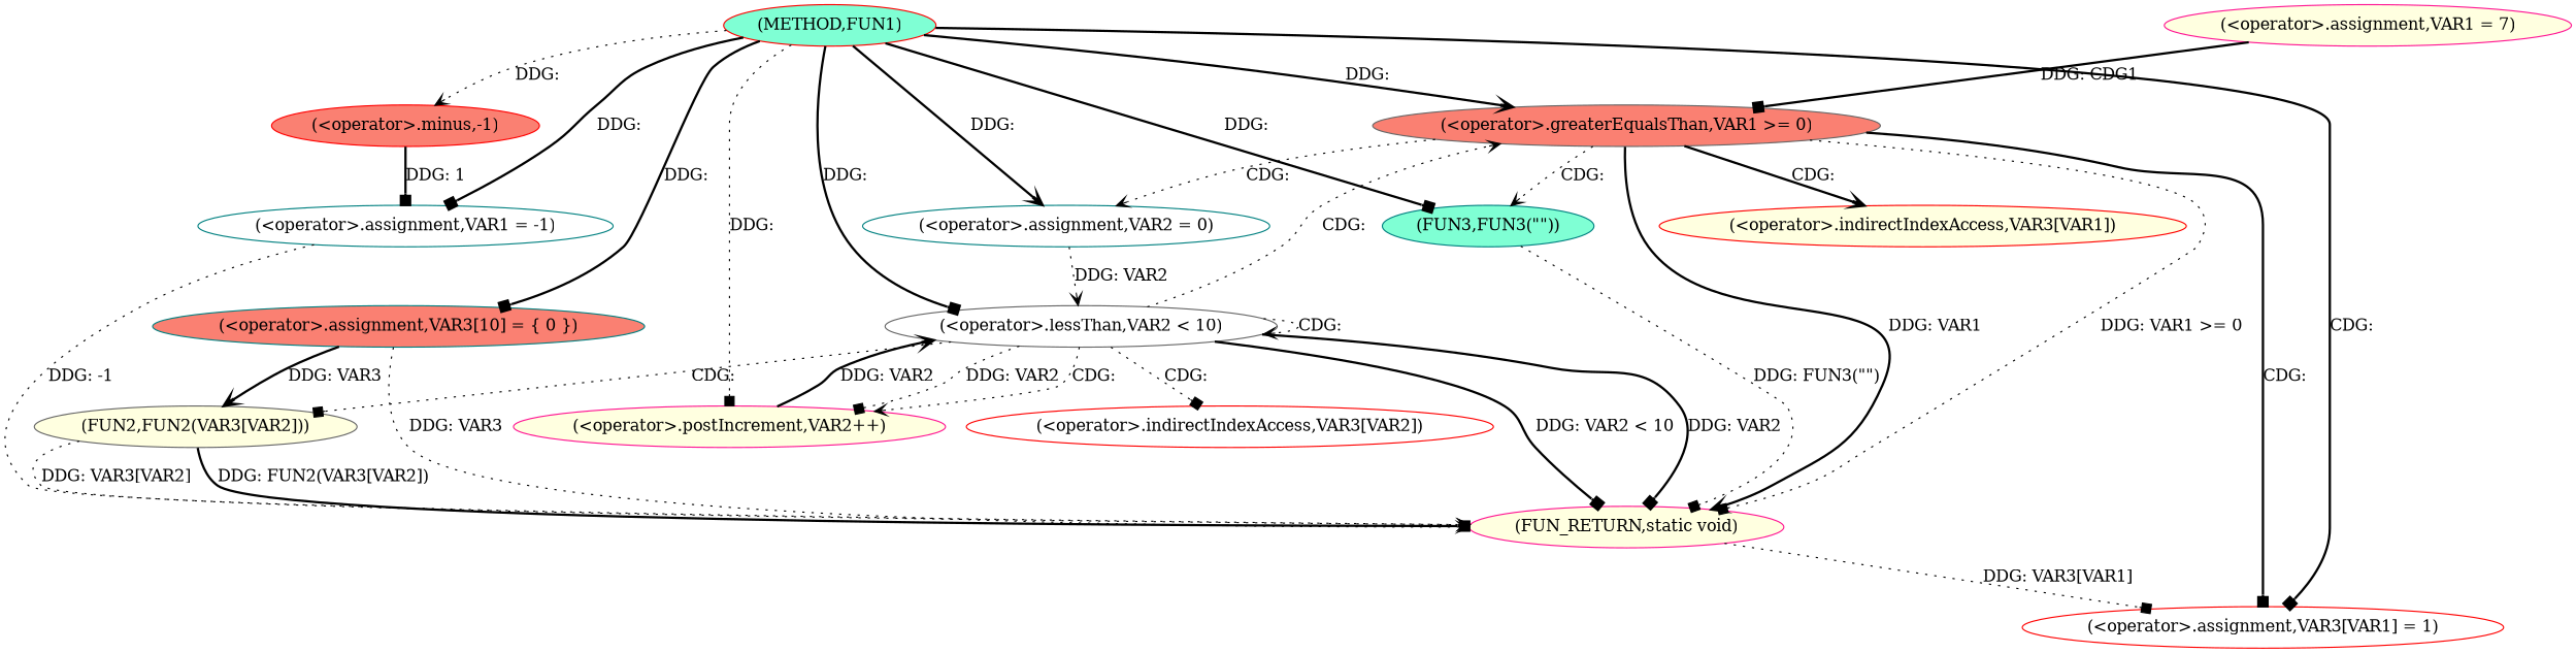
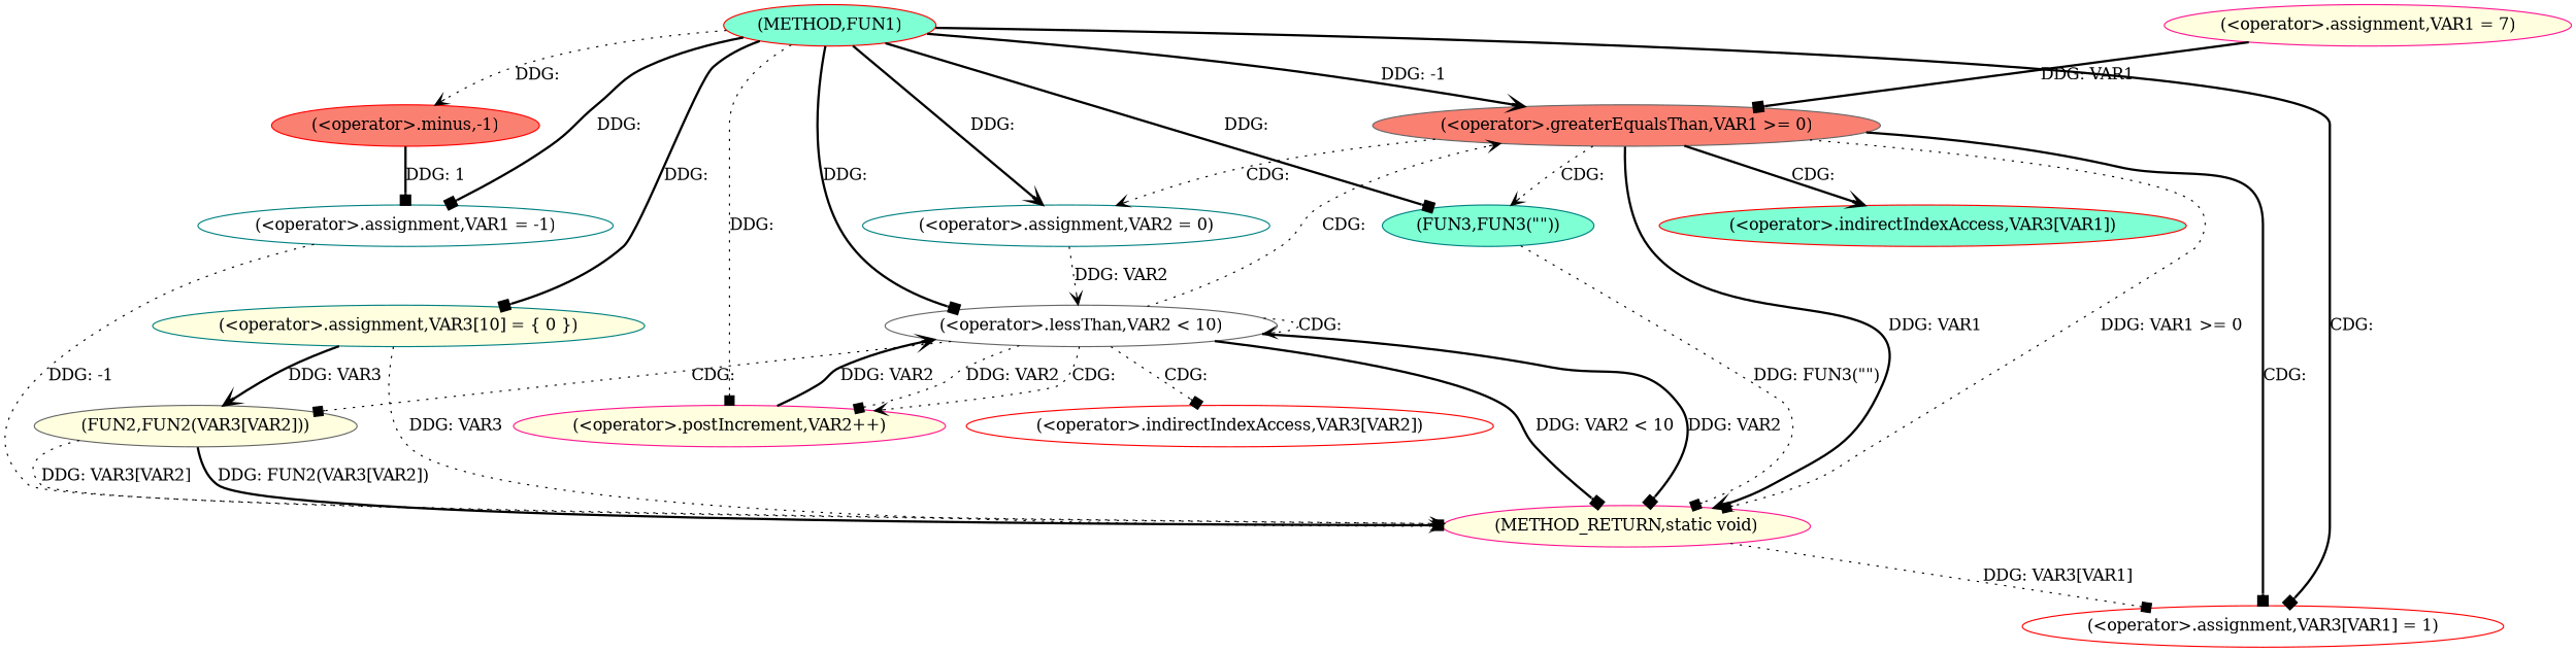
  digraph {
    node [color=red fillcolor=white style=filled]
    edge [arrowhead=box style=bold]
    n1 [fillcolor=aquamarine label="(METHOD,FUN1)"]
    n2 [color=teal label="(<operator>.assignment,VAR1 = -1)"]
    n3 [fillcolor=salmon label="(<operator>.minus,-1)"]
-   n4 [color=teal fillcolor=salmon label="(<operator>.assignment,VAR3[10] = { 0 })"]
+   n4 [color=teal fillcolor=lightyellow label="(<operator>.assignment,VAR3[10] = { 0 })"]
    n5 [color=gray40 fillcolor=salmon label="(<operator>.greaterEqualsThan,VAR1 >= 0)"]
    n6 [label="(<operator>.assignment,VAR3[VAR1] = 1)"]
    n7 [color=teal label="(<operator>.assignment,VAR2 = 0)"]
    n8 [color=gray40 label="(<operator>.lessThan,VAR2 < 10)"]
    n9 [color=deeppink fillcolor=lightyellow label="(<operator>.postIncrement,VAR2++)"]
    n10 [color=teal fillcolor=aquamarine label="(FUN3,FUN3(\"\"))"]
-   n11 [color=deeppink fillcolor=lightyellow label="(FUN_RETURN,static void)"]
+   n11 [color=deeppink fillcolor=lightyellow label="(METHOD_RETURN,static void)"]
    n12 [color=deeppink fillcolor=lightyellow label="(<operator>.assignment,VAR1 = 7)"]
    n13 [color=gray40 fillcolor=lightyellow label="(FUN2,FUN2(VAR3[VAR2]))"]
-   n14 [fillcolor=lightyellow label="(<operator>.indirectIndexAccess,VAR3[VAR1])"]
+   n14 [fillcolor=aquamarine label="(<operator>.indirectIndexAccess,VAR3[VAR1])"]
    n15 [label="(<operator>.indirectIndexAccess,VAR3[VAR2])"]
    n1 -> n2 [label="DDG: "]
    n1 -> n3 [arrowhead=vee label="DDG: " style=dotted]
    n1 -> n4 [label="DDG: "]
-   n1 -> n5 [arrowhead=vee label="DDG: "]
+   n1 -> n5 [arrowhead=vee label="DDG: -1"]
    n1 -> n6 [label="CDG: "]
    n1 -> n7 [arrowhead=vee label="DDG: "]
    n1 -> n8 [label="DDG: "]
    n1 -> n9 [label="DDG: " style=dotted]
    n1 -> n10 [label="DDG: "]
    n2 -> n11 [arrowhead=vee label="DDG: -1" style=dotted]
    n3 -> n2 [label="DDG: 1"]
    n4 -> n11 [arrowhead=vee label="DDG: VAR3" style=dotted]
    n4 -> n13 [arrowhead=vee label="DDG: VAR3"]
    n5 -> n6 [label="CDG: "]
    n5 -> n7 [arrowhead=vee label="CDG: " style=dotted]
    n5 -> n10 [arrowhead=vee label="CDG: " style=dotted]
    n5 -> n11 [arrowhead=vee label="DDG: VAR1"]
    n5 -> n11 [label="DDG: VAR1 >= 0" style=dotted]
    n5 -> n14 [arrowhead=vee label="CDG: "]
    n7 -> n8 [arrowhead=vee label="DDG: VAR2" style=dotted]
    n8 -> n5 [arrowhead=vee label="CDG: " style=dotted]
    n8 -> n8 [arrowhead=vee label="CDG: " style=dotted]
    n8 -> n9 [label="DDG: VAR2" style=dotted]
    n8 -> n9 [arrowhead=vee label="CDG: " style=dotted]
    n8 -> n11 [label="DDG: VAR2"]
    n8 -> n11 [label="DDG: VAR2 < 10"]
    n8 -> n13 [label="CDG: " style=dotted]
    n8 -> n15 [label="CDG: " style=dotted]
    n9 -> n8 [arrowhead=vee label="DDG: VAR2"]
    n10 -> n11 [label="DDG: FUN3(\"\")" style=dotted]
    n11 -> n6 [label="DDG: VAR3[VAR1]" style=dotted]
-   n12 -> n5 [label="DDG: CDG1"]
+   n12 -> n5 [label="DDG: VAR1"]
    n13 -> n11 [arrowhead=vee label="DDG: VAR3[VAR2]" style=dotted]
    n13 -> n11 [label="DDG: FUN2(VAR3[VAR2])"]
  }
